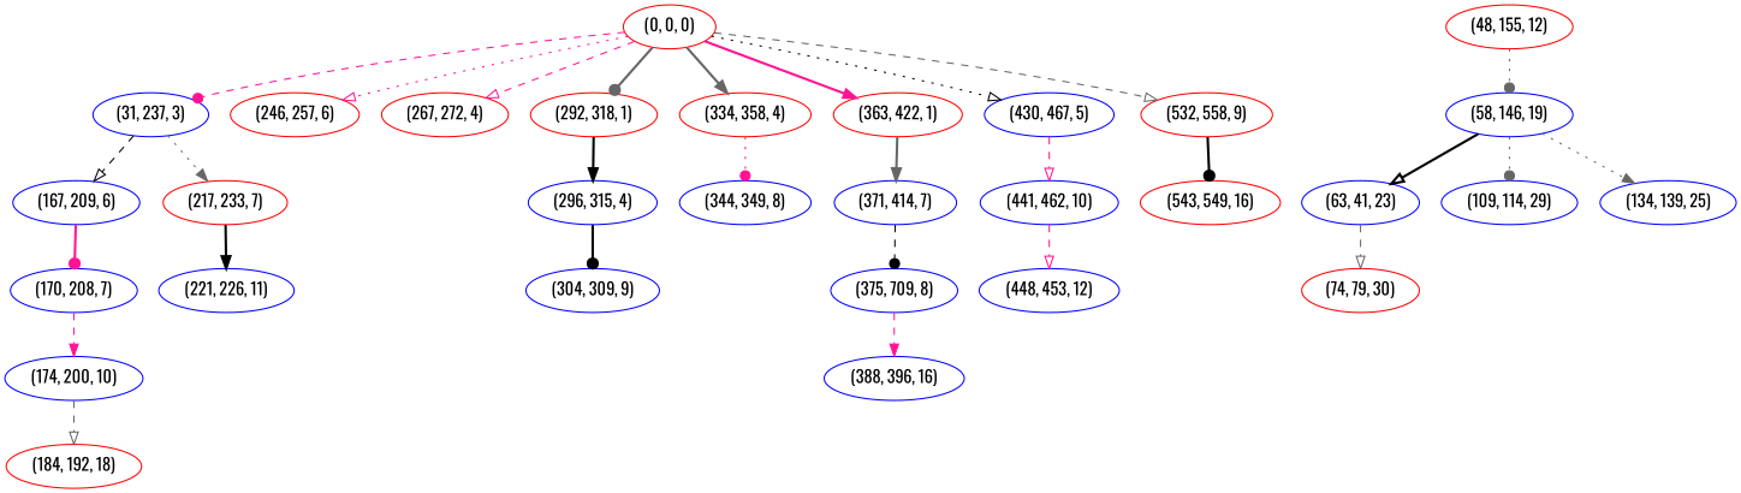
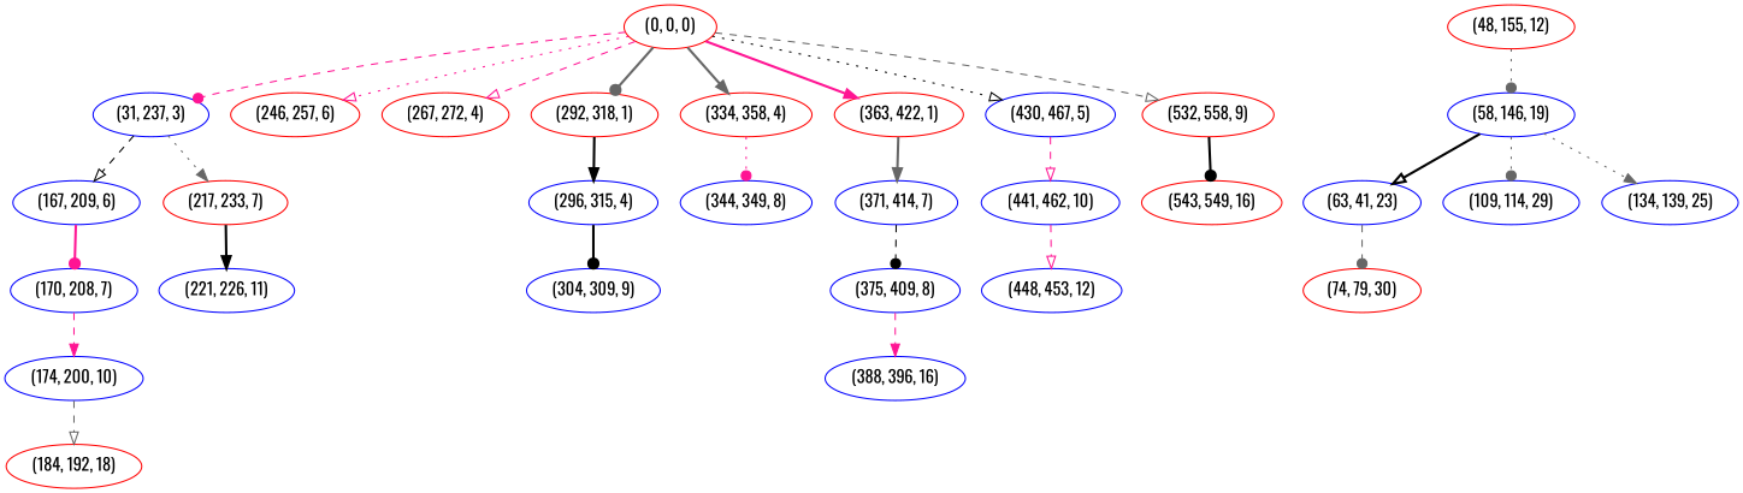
  digraph {
    fontname=Oswald
    node [color=blue fontname=Oswald]
    edge [arrowhead=dot color=deeppink fontname=Oswald style=dashed]
    "(0, 0, 0)" [color=red]
    "(31, 237, 3)"
    "(246, 257, 6)" [color=red]
    "(267, 272, 4)" [color=red]
    "(292, 318, 1)" [color=red]
    "(334, 358, 4)" [color=red]
    "(363, 422, 1)" [color=red]
    "(430, 467, 5)"
    "(532, 558, 9)" [color=red]
    "(167, 209, 6)"
    "(217, 233, 7)" [color=red]
    "(296, 315, 4)"
    "(344, 349, 8)"
    "(371, 414, 7)"
    "(441, 462, 10)"
    "(543, 549, 16)" [color=red]
    "(170, 208, 7)"
    "(221, 226, 11)"
    "(48, 155, 12)" [color=red]
    "(58, 146, 19)"
    n21 [label="(63, 41, 23)"]
    "(109, 114, 29)"
    "(134, 139, 25)"
    "(74, 79, 30)" [color=red]
    "(174, 200, 10)"
    "(184, 192, 18)" [color=red]
    "(304, 309, 9)"
-   "(375, 409, 8)" [label="(375, 709, 8)"]
+   "(375, 409, 8)"
    "(388, 396, 16)"
    "(448, 453, 12)"
    "(0, 0, 0)" -> "(31, 237, 3)"
    "(0, 0, 0)" -> "(246, 257, 6)" [arrowhead=onormal style=dotted]
    "(0, 0, 0)" -> "(267, 272, 4)" [arrowhead=onormal]
    "(0, 0, 0)" -> "(292, 318, 1)" [color=gray40 style=bold]
    "(0, 0, 0)" -> "(334, 358, 4)" [arrowhead=normal color=gray40 style=bold]
    "(0, 0, 0)" -> "(363, 422, 1)" [arrowhead=normal style=bold]
    "(0, 0, 0)" -> "(430, 467, 5)" [arrowhead=onormal color=black style=dotted]
    "(0, 0, 0)" -> "(532, 558, 9)" [arrowhead=onormal color=gray40]
    "(31, 237, 3)" -> "(167, 209, 6)" [arrowhead=onormal color=black]
    "(31, 237, 3)" -> "(217, 233, 7)" [arrowhead=normal color=gray40 style=dotted]
    "(292, 318, 1)" -> "(296, 315, 4)" [arrowhead=normal color=black style=bold]
    "(334, 358, 4)" -> "(344, 349, 8)" [style=dotted]
    "(363, 422, 1)" -> "(371, 414, 7)" [arrowhead=normal color=gray40 style=bold]
    "(430, 467, 5)" -> "(441, 462, 10)" [arrowhead=onormal]
    "(532, 558, 9)" -> "(543, 549, 16)" [color=black style=bold]
    "(167, 209, 6)" -> "(170, 208, 7)" [style=bold]
    "(217, 233, 7)" -> "(221, 226, 11)" [arrowhead=normal color=black style=bold]
    "(296, 315, 4)" -> "(304, 309, 9)" [color=black style=bold]
    "(371, 414, 7)" -> "(375, 409, 8)" [color=black]
    "(441, 462, 10)" -> "(448, 453, 12)" [arrowhead=onormal]
    "(170, 208, 7)" -> "(174, 200, 10)" [arrowhead=normal]
    "(48, 155, 12)" -> "(58, 146, 19)" [color=gray40 style=dotted]
    "(58, 146, 19)" -> n21 [arrowhead=onormal color=black style=bold]
    "(58, 146, 19)" -> "(109, 114, 29)" [color=gray40 style=dotted]
    "(58, 146, 19)" -> "(134, 139, 25)" [arrowhead=normal color=gray40 style=dotted]
-   n21 -> "(74, 79, 30)" [arrowhead=onormal color=gray40]
+   n21 -> "(74, 79, 30)" [color=gray40]
    "(174, 200, 10)" -> "(184, 192, 18)" [arrowhead=onormal color=gray40]
    "(375, 409, 8)" -> "(388, 396, 16)" [arrowhead=normal]
  }
